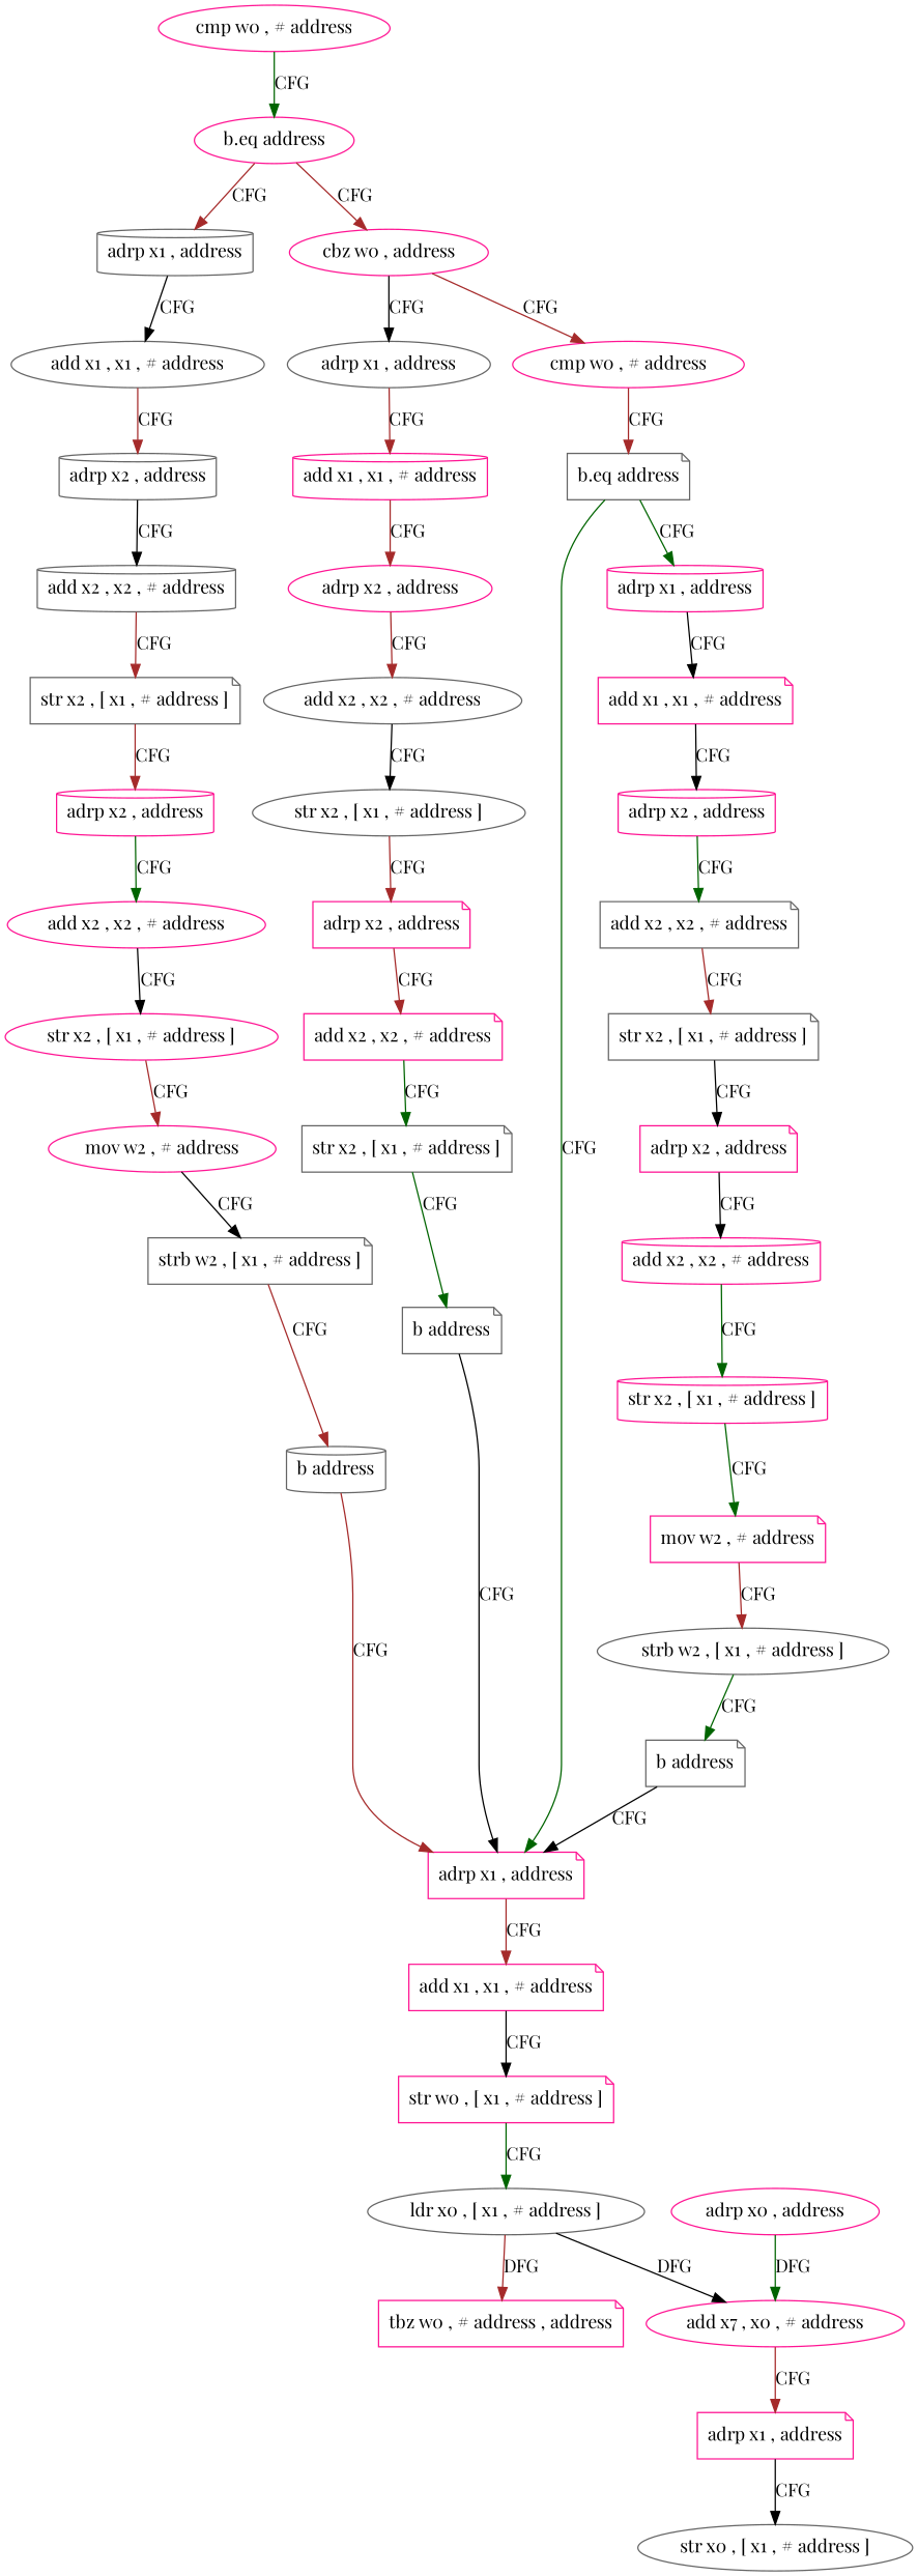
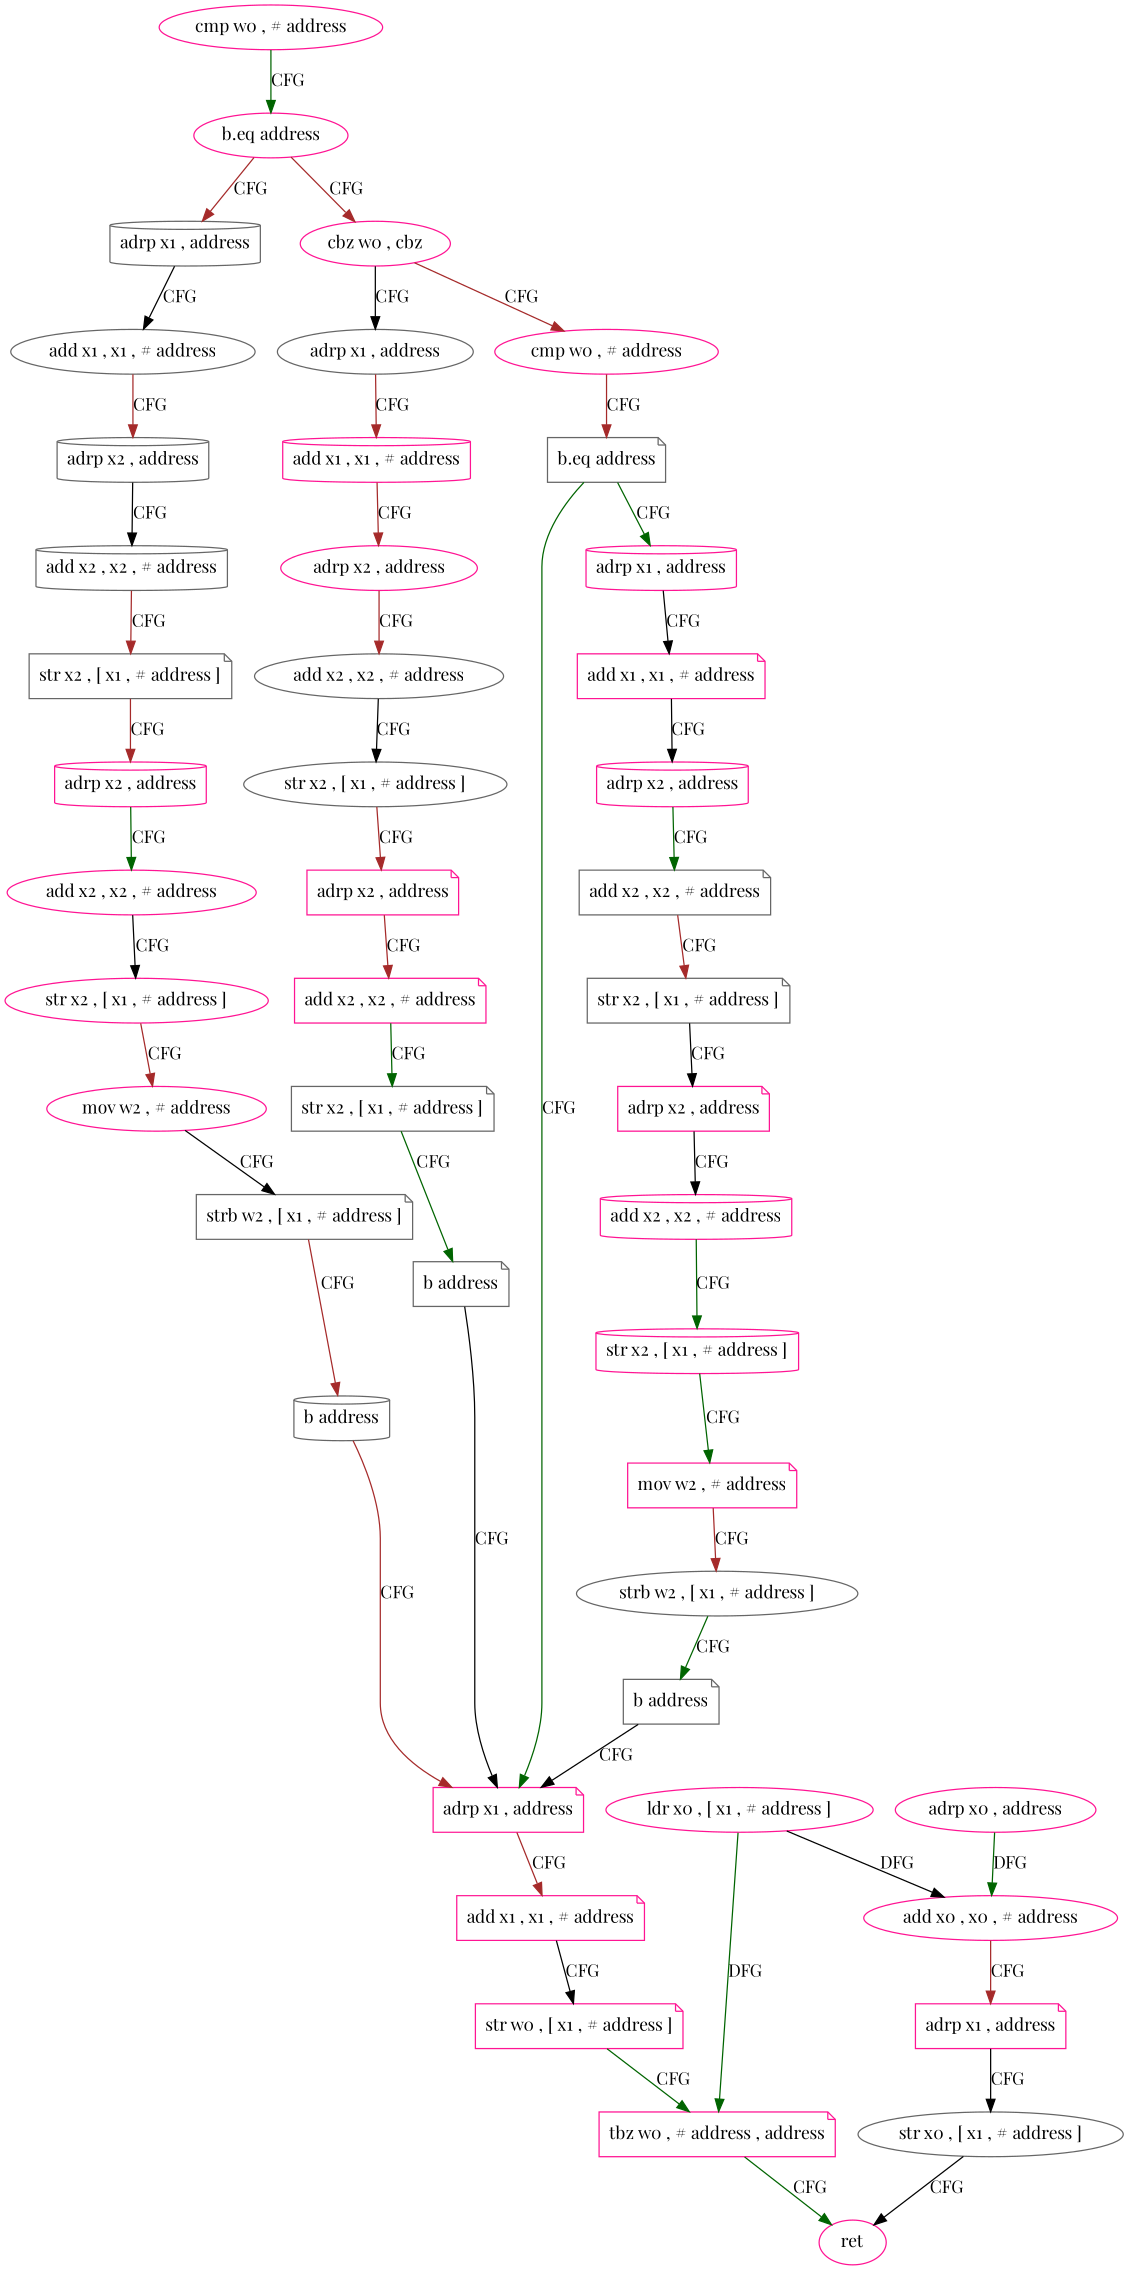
  digraph {
    fontname="Playfair Display"
    node [color=deeppink fontname="Playfair Display" shape=ellipse]
    edge [color=brown fontname="Playfair Display"]
    n1 [label="cmp w0 , # address"]
    n2 [label="b.eq address"]
    n3 [color=gray40 label="adrp x1 , address" shape=cylinder]
-   n4 [label="cbz w0 , address"]
+   n4 [label="cbz w0 , cbz"]
    n5 [color=gray40 label="add x1 , x1 , # address"]
    n6 [color=gray40 label="adrp x1 , address"]
    n7 [label="cmp w0 , # address"]
    n8 [color=gray40 label="adrp x2 , address" shape=cylinder]
    n9 [label="add x1 , x1 , # address" shape=cylinder]
    n10 [color=gray40 label="b.eq address" shape=note]
    n11 [color=gray40 label="add x2 , x2 , # address" shape=cylinder]
    n12 [color=gray40 label="str x2 , [ x1 , # address ]" shape=note]
    n13 [label="adrp x2 , address" shape=cylinder]
    n14 [label="add x2 , x2 , # address"]
    n15 [label="str x2 , [ x1 , # address ]"]
    n16 [label="mov w2 , # address"]
    n17 [color=gray40 label="strb w2 , [ x1 , # address ]" shape=note]
    n18 [color=gray40 label="b address" shape=cylinder]
    n19 [label="adrp x1 , address" shape=note]
    n20 [label="add x1 , x1 , # address" shape=note]
    n21 [label="str w0 , [ x1 , # address ]" shape=note]
    n22 [label="adrp x2 , address"]
    n23 [label="adrp x1 , address" shape=cylinder]
-   n24 [color=gray40 label="ldr x0 , [ x1 , # address ]"]
+   n24 [label="ldr x0 , [ x1 , # address ]"]
    n25 [label="tbz w0 , # address , address" shape=note]
-   n26 [label="add x7 , x0 , # address"]
+   n26 [label="add x0 , x0 , # address"]
+   n27 [label=ret]
    n28 [label="adrp x0 , address"]
    n29 [label="adrp x1 , address" shape=note]
    n30 [color=gray40 label="add x2 , x2 , # address"]
    n31 [color=gray40 label="str x2 , [ x1 , # address ]"]
    n32 [label="adrp x2 , address" shape=note]
    n33 [label="add x2 , x2 , # address" shape=note]
    n34 [color=gray40 label="str x2 , [ x1 , # address ]" shape=note]
    n35 [color=gray40 label="b address" shape=note]
    n36 [label="add x1 , x1 , # address" shape=note]
    n37 [label="adrp x2 , address" shape=cylinder]
    n38 [color=gray40 label="str x0 , [ x1 , # address ]"]
    n39 [color=gray40 label="add x2 , x2 , # address" shape=note]
    n40 [color=gray40 label="str x2 , [ x1 , # address ]" shape=note]
    n41 [label="adrp x2 , address" shape=note]
    n42 [label="add x2 , x2 , # address" shape=cylinder]
    n43 [label="str x2 , [ x1 , # address ]" shape=cylinder]
    n44 [label="mov w2 , # address" shape=note]
    n45 [color=gray40 label="strb w2 , [ x1 , # address ]"]
    n46 [color=gray40 label="b address" shape=note]
    n1 -> n2 [color=darkgreen label=CFG]
    n2 -> n3 [label=CFG]
    n2 -> n4 [label=CFG]
    n3 -> n5 [color=black label=CFG]
    n4 -> n6 [color=black label=CFG]
    n4 -> n7 [label=CFG]
    n5 -> n8 [label=CFG]
    n6 -> n9 [label=CFG]
    n7 -> n10 [label=CFG]
    n8 -> n11 [color=black label=CFG]
    n9 -> n22 [label=CFG]
    n10 -> n19 [color=darkgreen label=CFG]
    n10 -> n23 [color=darkgreen label=CFG]
    n11 -> n12 [label=CFG]
    n12 -> n13 [label=CFG]
    n13 -> n14 [color=darkgreen label=CFG]
    n14 -> n15 [color=black label=CFG]
    n15 -> n16 [label=CFG]
    n16 -> n17 [color=black label=CFG]
    n17 -> n18 [label=CFG]
    n18 -> n19 [label=CFG]
    n19 -> n20 [label=CFG]
    n20 -> n21 [color=black label=CFG]
-   n21 -> n24 [color=darkgreen label=CFG]
+   n21 -> n25 [color=darkgreen label=CFG]
    n22 -> n30 [label=CFG]
    n23 -> n36 [color=black label=CFG]
-   n24 -> n25 [label=DFG]
+   n24 -> n25 [color=darkgreen label=DFG]
    n24 -> n26 [color=black label=DFG]
+   n25 -> n27 [color=darkgreen label=CFG]
    n26 -> n29 [label=CFG]
    n28 -> n26 [color=darkgreen label=DFG]
    n29 -> n38 [color=black label=CFG]
    n30 -> n31 [color=black label=CFG]
    n31 -> n32 [label=CFG]
    n32 -> n33 [label=CFG]
    n33 -> n34 [color=darkgreen label=CFG]
    n34 -> n35 [color=darkgreen label=CFG]
    n35 -> n19 [color=black label=CFG]
    n36 -> n37 [color=black label=CFG]
    n37 -> n39 [color=darkgreen label=CFG]
+   n38 -> n27 [color=black label=CFG]
    n39 -> n40 [label=CFG]
    n40 -> n41 [color=black label=CFG]
    n41 -> n42 [color=black label=CFG]
    n42 -> n43 [color=darkgreen label=CFG]
    n43 -> n44 [color=darkgreen label=CFG]
    n44 -> n45 [label=CFG]
    n45 -> n46 [color=darkgreen label=CFG]
    n46 -> n19 [color=black label=CFG]
  }
